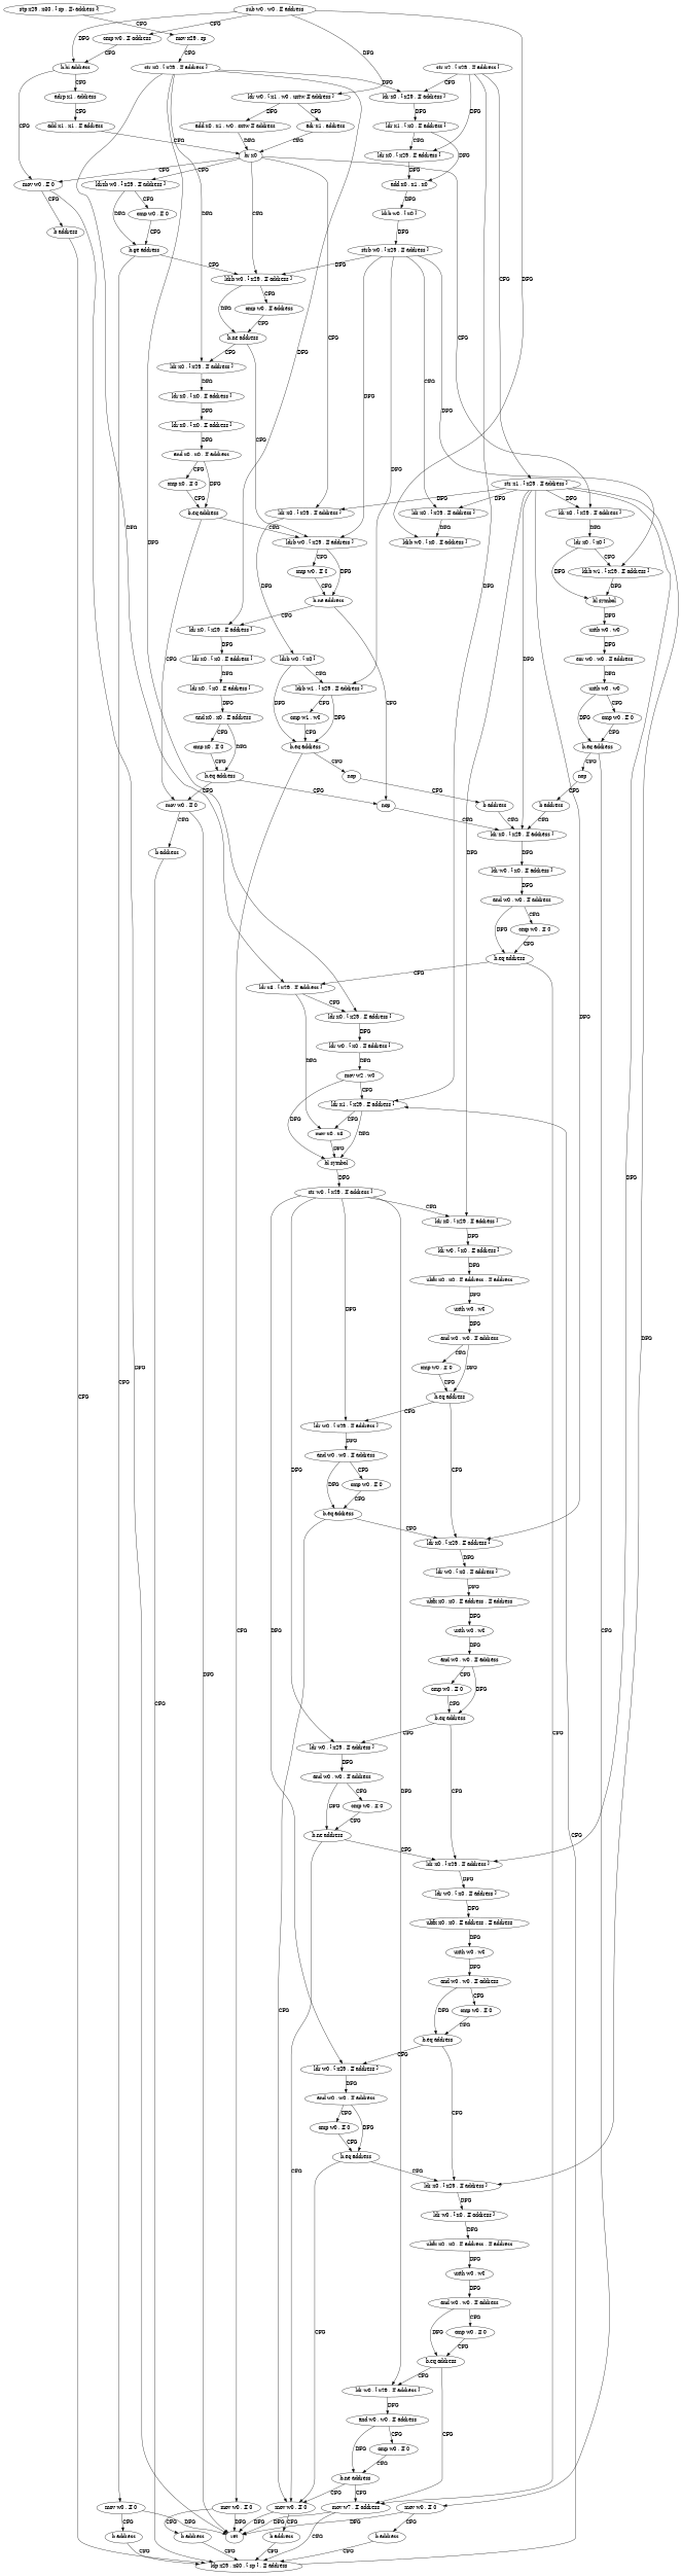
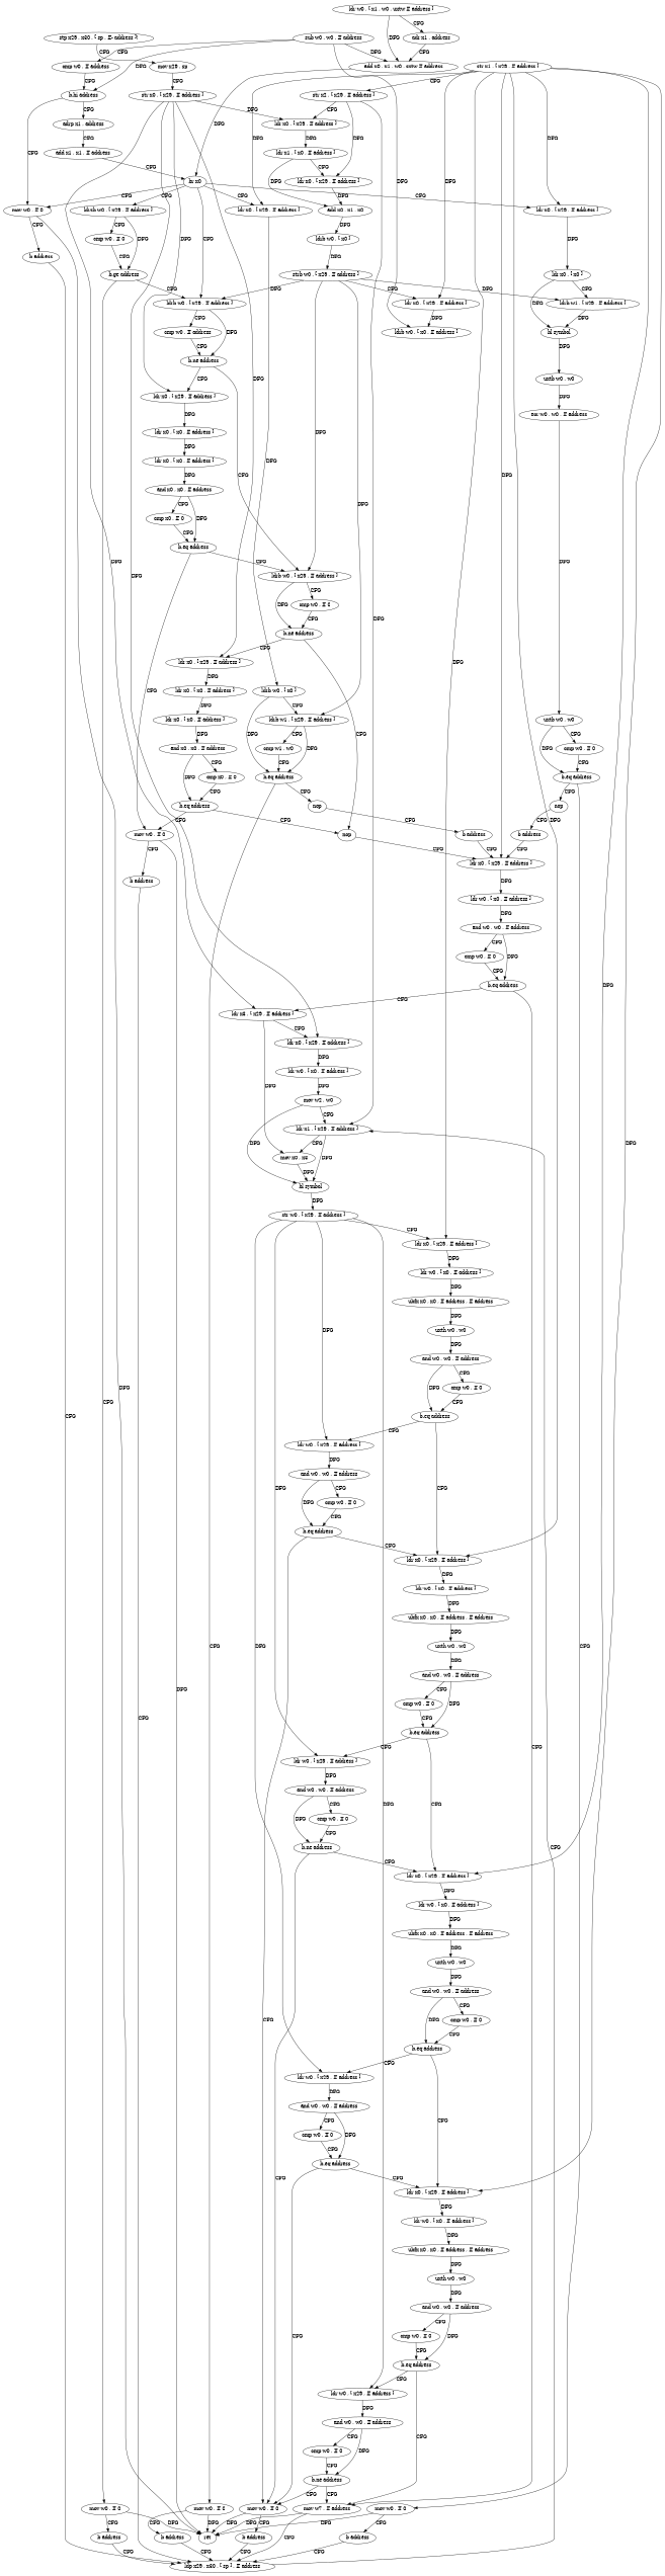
  digraph {
    n1 [label="stp x29 , x30 , [ sp , #- address ]!"]
    n2 [label="mov x29 , sp"]
    n3 [label="str x0 , [ x29 , # address ]"]
    n4 [label="ldr x0 , [ x29 , # address ]"]
    n5 [label="ldr x0 , [ x29 , # address ]"]
    n6 [label="ldr x0 , [ x29 , # address ]"]
    n7 [label="ldr x3 , [ x29 , # address ]"]
    n8 [label="ldr x0 , [ x29 , # address ]"]
    n9 [label="str x1 , [ x29 , # address ]"]
    n10 [label="str x2 , [ x29 , # address ]"]
    n11 [label="ldr x0 , [ x29 , # address ]"]
    n12 [label="ldr x0 , [ x29 , # address ]"]
    n13 [label="ldr x0 , [ x29 , # address ]"]
    n14 [label="ldr x0 , [ x29 , # address ]"]
    n15 [label="ldr x0 , [ x29 , # address ]"]
    n16 [label="ldr x0 , [ x29 , # address ]"]
    n17 [label="ldr x0 , [ x29 , # address ]"]
    n18 [label="ldr x0 , [ x29 , # address ]"]
    n19 [label="ldr x1 , [ x0 , # address ]"]
    n20 [label="ldr x0 , [ x0 , # address ]"]
    n21 [label="ldr x0 , [ x0 , # address ]"]
    n22 [label="mov x0 , x3"]
    n23 [label="ldr w0 , [ x0 , # address ]"]
    n24 [label="ldr x0 , [ x29 , # address ]"]
    n25 [label="ldr x1 , [ x29 , # address ]"]
    n26 [label="ldrb w0 , [ x0 , # address ]"]
    n27 [label="ldrb w0 , [ x0 ]"]
    n28 [label="ldr x0 , [ x0 ]"]
    n29 [label="ldr w0 , [ x0 , # address ]"]
    n30 [label="ldr w0 , [ x0 , # address ]"]
    n31 [label="ldr w0 , [ x0 , # address ]"]
    n32 [label="ldr w0 , [ x0 , # address ]"]
    n33 [label="ldr w0 , [ x0 , # address ]"]
    n34 [label="add x0 , x1 , x0"]
    n35 [label="bl symbol"]
    n36 [label="ldrb w0 , [ x0 ]"]
    n37 [label="strb w0 , [ x29 , # address ]"]
    n38 [label="ldrb w0 , [ x29 , # address ]"]
    n39 [label="ldrb w1 , [ x29 , # address ]"]
    n40 [label="ldrb w1 , [ x29 , # address ]"]
    n41 [label="ldrb w0 , [ x29 , # address ]"]
    n42 [label="ldrsb w0 , [ x29 , # address ]"]
    n43 [label="cmp w0 , # 0"]
    n44 [label="b.ge address"]
    n45 [label="cmp w0 , # address"]
    n46 [label="b.ne address"]
    n47 [label="b.eq address"]
    n48 [label="cmp w1 , w0"]
    n49 [label="bl symbol"]
    n50 [label="cmp w0 , # 0"]
    n51 [label="b.ne address"]
    n52 [label="sub w0 , w0 , # address"]
    n53 [label="cmp w0 , # address"]
    n54 [label="b.hi address"]
    n55 [label="ldr w0 , [ x1 , w0 , uxtw # address ]"]
    n56 [label="mov w0 , # 0"]
    n57 [label="adrp x1 , address"]
    n58 [label="adr x1 , address"]
    n59 [label="add x0 , x1 , w0 , sxtw # address"]
    n60 [label="b address"]
    n61 [label=ret]
    n62 [label="add x1 , x1 , # address"]
    n63 [label="ldp x29 , x30 , [ sp ] , # address"]
    n64 [label="br x0"]
    n65 [label="mov w0 , # 0"]
    n66 [label=nop]
    n67 [label="mov w0 , # 0"]
    n68 [label="b address"]
    n69 [label="b address"]
    n70 [label="uxtb w0 , w0"]
    n71 [label="eor w0 , w0 , # address"]
    n72 [label="uxtb w0 , w0"]
    n73 [label="cmp w0 , # 0"]
    n74 [label="b.eq address"]
    n75 [label=nop]
    n76 [label="mov w0 , # 0"]
    n77 [label="b address"]
    n78 [label="b address"]
    n79 [label="b address"]
    n80 [label=nop]
    n81 [label="ldr x0 , [ x0 , # address ]"]
    n82 [label="and w0 , w0 , # address"]
    n83 [label="ldr x0 , [ x0 , # address ]"]
    n84 [label="and x0 , x0 , # address"]
    n85 [label="cmp x0 , # 0"]
    n86 [label="b.eq address"]
    n87 [label="mov w0 , # 0"]
    n88 [label="b address"]
    n89 [label="cmp w0 , # 0"]
    n90 [label="b.eq address"]
    n91 [label="mov w7 , # address"]
    n92 [label="and x0 , x0 , # address"]
    n93 [label="cmp x0 , # 0"]
    n94 [label="b.eq address"]
    n95 [label="mov w2 , w0"]
    n96 [label="str w0 , [ x29 , # address ]"]
    n97 [label="ldr w0 , [ x29 , # address ]"]
    n98 [label="ldr w0 , [ x29 , # address ]"]
    n99 [label="ldr w0 , [ x29 , # address ]"]
    n100 [label="ldr w0 , [ x29 , # address ]"]
    n101 [label="and w0 , w0 , # address"]
    n102 [label="and w0 , w0 , # address"]
    n103 [label="and w0 , w0 , # address"]
    n104 [label="and w0 , w0 , # address"]
    n105 [label="ubfx x0 , x0 , # address , # address"]
    n106 [label="uxth w0 , w0"]
    n107 [label="and w0 , w0 , # address"]
    n108 [label="cmp w0 , # 0"]
    n109 [label="b.eq address"]
    n110 [label="ubfx x0 , x0 , # address , # address"]
    n111 [label="cmp w0 , # 0"]
    n112 [label="b.eq address"]
    n113 [label="uxth w0 , w0"]
    n114 [label="and w0 , w0 , # address"]
    n115 [label="cmp w0 , # 0"]
    n116 [label="b.eq address"]
    n117 [label="ubfx x0 , x0 , # address , # address"]
    n118 [label="cmp w0 , # 0"]
    n119 [label="b.ne address"]
    n120 [label="mov w0 , # 0"]
    n121 [label="b address"]
    n122 [label="uxth w0 , w0"]
    n123 [label="and w0 , w0 , # address"]
    n124 [label="cmp w0 , # 0"]
    n125 [label="b.eq address"]
    n126 [label="ubfx x0 , x0 , # address , # address"]
    n127 [label="cmp w0 , # 0"]
    n128 [label="b.eq address"]
    n129 [label="uxth w0 , w0"]
    n130 [label="and w0 , w0 , # address"]
    n131 [label="cmp w0 , # 0"]
    n132 [label="b.eq address"]
    n133 [label="cmp w0 , # 0"]
    n134 [label="b.ne address"]
    n1 -> n2 [label=CFG]
    n2 -> n3 [label=CFG]
    n3 -> n4 [label=DFG]
    n3 -> n5 [label=DFG]
    n3 -> n6 [label=DFG]
    n3 -> n7 [label=DFG]
    n3 -> n8 [label=DFG]
    n4 -> n19 [label=DFG]
    n5 -> n20 [label=DFG]
    n6 -> n21 [label=DFG]
    n7 -> n8 [label=CFG]
    n7 -> n22 [label=DFG]
    n8 -> n23 [label=DFG]
-   n10 -> n9 [label=CFG]
+   n9 -> n10 [label=CFG]
    n9 -> n11 [label=DFG]
    n9 -> n12 [label=DFG]
    n9 -> n13 [label=DFG]
    n9 -> n14 [label=DFG]
    n9 -> n15 [label=DFG]
    n9 -> n16 [label=DFG]
    n9 -> n17 [label=DFG]
    n9 -> n18 [label=DFG]
    n10 -> n4 [label=CFG]
    n10 -> n24 [label=DFG]
    n10 -> n25 [label=DFG]
    n11 -> n26 [label=DFG]
    n12 -> n27 [label=DFG]
    n13 -> n28 [label=DFG]
    n14 -> n29 [label=DFG]
    n15 -> n30 [label=DFG]
    n16 -> n31 [label=DFG]
    n17 -> n32 [label=DFG]
    n18 -> n33 [label=DFG]
    n19 -> n24 [label=CFG]
    n19 -> n34 [label=DFG]
    n20 -> n81 [label=DFG]
    n21 -> n83 [label=DFG]
    n22 -> n35 [label=DFG]
    n23 -> n95 [label=DFG]
    n24 -> n34 [label=DFG]
    n25 -> n22 [label=CFG]
    n25 -> n35 [label=DFG]
    n27 -> n39 [label=CFG]
    n27 -> n47 [label=DFG]
    n28 -> n40 [label=CFG]
    n28 -> n49 [label=DFG]
    n29 -> n82 [label=DFG]
    n30 -> n105 [label=DFG]
    n31 -> n110 [label=DFG]
    n32 -> n117 [label=DFG]
    n33 -> n126 [label=DFG]
    n34 -> n36 [label=DFG]
    n35 -> n96 [label=DFG]
    n36 -> n37 [label=DFG]
    n37 -> n11 [label=CFG]
    n37 -> n38 [label=DFG]
    n37 -> n39 [label=DFG]
    n37 -> n40 [label=DFG]
    n37 -> n41 [label=DFG]
    n38 -> n45 [label=CFG]
    n38 -> n46 [label=DFG]
    n39 -> n47 [label=DFG]
    n39 -> n48 [label=CFG]
    n40 -> n49 [label=DFG]
    n41 -> n50 [label=CFG]
    n41 -> n51 [label=DFG]
    n42 -> n43 [label=CFG]
    n42 -> n44 [label=DFG]
    n43 -> n44 [label=CFG]
    n44 -> n38 [label=CFG]
    n44 -> n65 [label=CFG]
    n45 -> n46 [label=CFG]
    n46 -> n5 [label=CFG]
    n46 -> n41 [label=CFG]
    n47 -> n66 [label=CFG]
    n47 -> n67 [label=CFG]
    n48 -> n47 [label=CFG]
    n49 -> n70 [label=DFG]
    n50 -> n51 [label=CFG]
    n51 -> n6 [label=CFG]
    n51 -> n80 [label=CFG]
    n52 -> n26 [label=DFG]
    n52 -> n53 [label=CFG]
    n52 -> n54 [label=DFG]
-   n52 -> n55 [label=DFG]
+   n52 -> n59 [label=DFG]
    n53 -> n54 [label=CFG]
    n54 -> n56 [label=CFG]
    n54 -> n57 [label=CFG]
    n55 -> n58 [label=CFG]
    n55 -> n59 [label=DFG]
    n56 -> n60 [label=CFG]
    n56 -> n61 [label=DFG]
    n57 -> n62 [label=CFG]
-   n58 -> n64 [label=CFG]
+   n58 -> n59 [label=CFG]
    n59 -> n64 [label=DFG]
    n60 -> n63 [label=CFG]
    n62 -> n64 [label=CFG]
    n63 -> n25 [label=CFG]
    n64 -> n12 [label=CFG]
    n64 -> n13 [label=CFG]
    n64 -> n38 [label=CFG]
    n64 -> n42 [label=CFG]
    n64 -> n56 [label=CFG]
    n65 -> n61 [label=DFG]
    n65 -> n79 [label=CFG]
    n66 -> n68 [label=CFG]
    n67 -> n61 [label=DFG]
    n67 -> n69 [label=CFG]
    n68 -> n14 [label=CFG]
    n69 -> n63 [label=CFG]
    n70 -> n71 [label=DFG]
    n71 -> n72 [label=DFG]
    n72 -> n73 [label=CFG]
    n72 -> n74 [label=DFG]
    n73 -> n74 [label=CFG]
    n74 -> n75 [label=CFG]
    n74 -> n76 [label=CFG]
    n75 -> n77 [label=CFG]
    n76 -> n61 [label=DFG]
    n76 -> n78 [label=CFG]
    n77 -> n14 [label=CFG]
    n78 -> n63 [label=CFG]
    n79 -> n63 [label=CFG]
    n80 -> n14 [label=CFG]
    n81 -> n84 [label=DFG]
    n82 -> n89 [label=CFG]
    n82 -> n90 [label=DFG]
    n83 -> n92 [label=DFG]
    n84 -> n85 [label=CFG]
    n84 -> n86 [label=DFG]
    n85 -> n86 [label=CFG]
    n86 -> n41 [label=CFG]
    n86 -> n87 [label=CFG]
    n87 -> n61 [label=DFG]
    n87 -> n88 [label=CFG]
    n88 -> n63 [label=CFG]
    n89 -> n90 [label=CFG]
    n90 -> n7 [label=CFG]
    n90 -> n91 [label=CFG]
    n91 -> n61 [label=DFG]
    n91 -> n63 [label=CFG]
    n92 -> n93 [label=CFG]
    n92 -> n94 [label=DFG]
    n93 -> n94 [label=CFG]
    n94 -> n80 [label=CFG]
    n94 -> n87 [label=CFG]
    n95 -> n25 [label=CFG]
    n95 -> n35 [label=DFG]
    n96 -> n15 [label=CFG]
    n96 -> n97 [label=DFG]
    n96 -> n98 [label=DFG]
    n96 -> n99 [label=DFG]
    n96 -> n100 [label=DFG]
    n97 -> n101 [label=DFG]
    n98 -> n102 [label=DFG]
    n99 -> n103 [label=DFG]
    n100 -> n104 [label=DFG]
    n101 -> n111 [label=CFG]
    n101 -> n112 [label=DFG]
    n102 -> n118 [label=CFG]
    n102 -> n119 [label=DFG]
    n103 -> n127 [label=CFG]
    n103 -> n128 [label=DFG]
    n104 -> n133 [label=CFG]
    n104 -> n134 [label=DFG]
    n105 -> n106 [label=DFG]
    n106 -> n107 [label=DFG]
    n107 -> n108 [label=CFG]
    n107 -> n109 [label=DFG]
    n108 -> n109 [label=CFG]
    n109 -> n16 [label=CFG]
    n109 -> n97 [label=CFG]
    n110 -> n113 [label=DFG]
    n111 -> n112 [label=CFG]
    n112 -> n16 [label=CFG]
    n112 -> n120 [label=CFG]
    n113 -> n114 [label=DFG]
    n114 -> n115 [label=CFG]
    n114 -> n116 [label=DFG]
    n115 -> n116 [label=CFG]
    n116 -> n17 [label=CFG]
    n116 -> n98 [label=CFG]
    n117 -> n122 [label=DFG]
    n118 -> n119 [label=CFG]
    n119 -> n17 [label=CFG]
    n119 -> n120 [label=CFG]
    n120 -> n61 [label=DFG]
    n120 -> n121 [label=CFG]
    n121 -> n63 [label=CFG]
    n122 -> n123 [label=DFG]
    n123 -> n124 [label=CFG]
    n123 -> n125 [label=DFG]
    n124 -> n125 [label=CFG]
    n125 -> n18 [label=CFG]
    n125 -> n99 [label=CFG]
    n126 -> n129 [label=DFG]
    n127 -> n128 [label=CFG]
    n128 -> n18 [label=CFG]
    n128 -> n120 [label=CFG]
    n129 -> n130 [label=DFG]
    n130 -> n131 [label=CFG]
    n130 -> n132 [label=DFG]
    n131 -> n132 [label=CFG]
    n132 -> n91 [label=CFG]
    n132 -> n100 [label=CFG]
    n133 -> n134 [label=CFG]
    n134 -> n91 [label=CFG]
    n134 -> n120 [label=CFG]
  }
